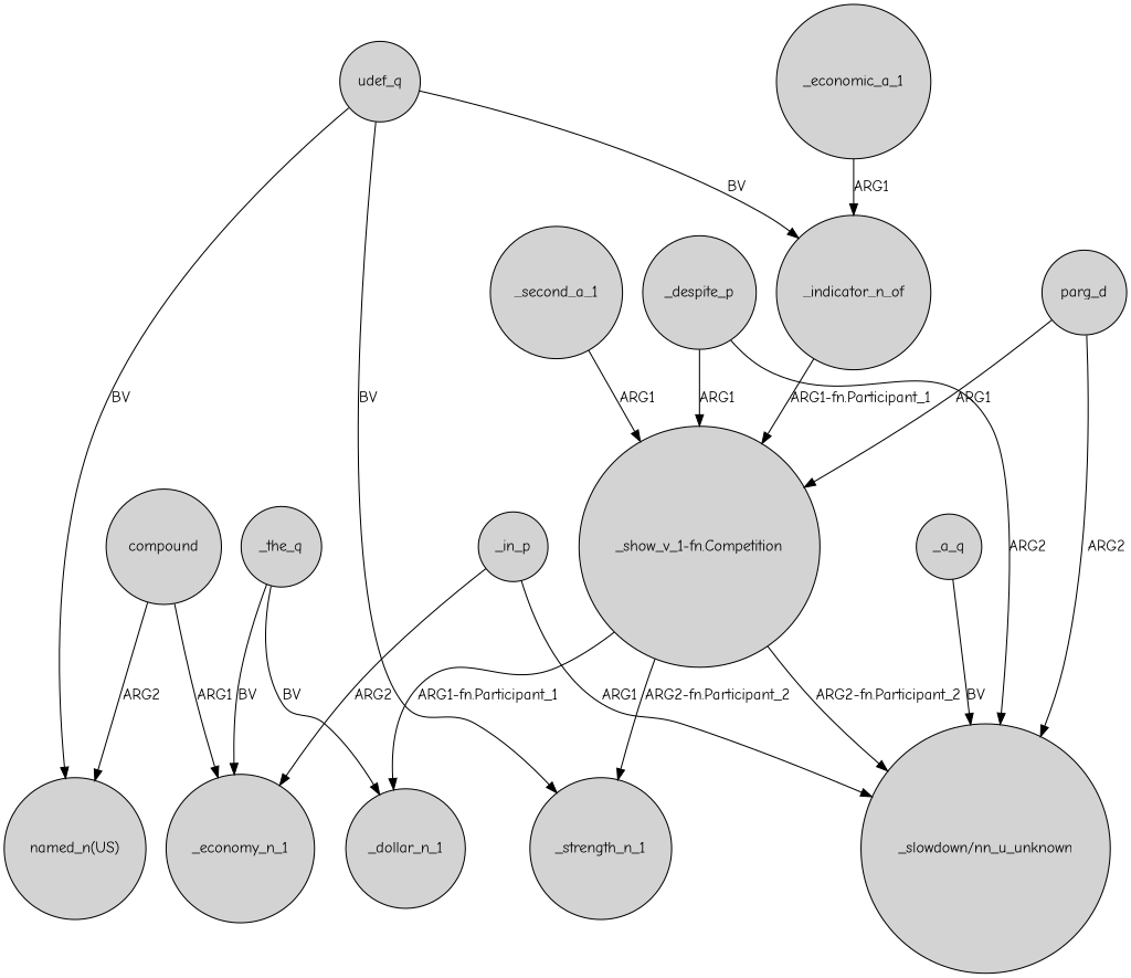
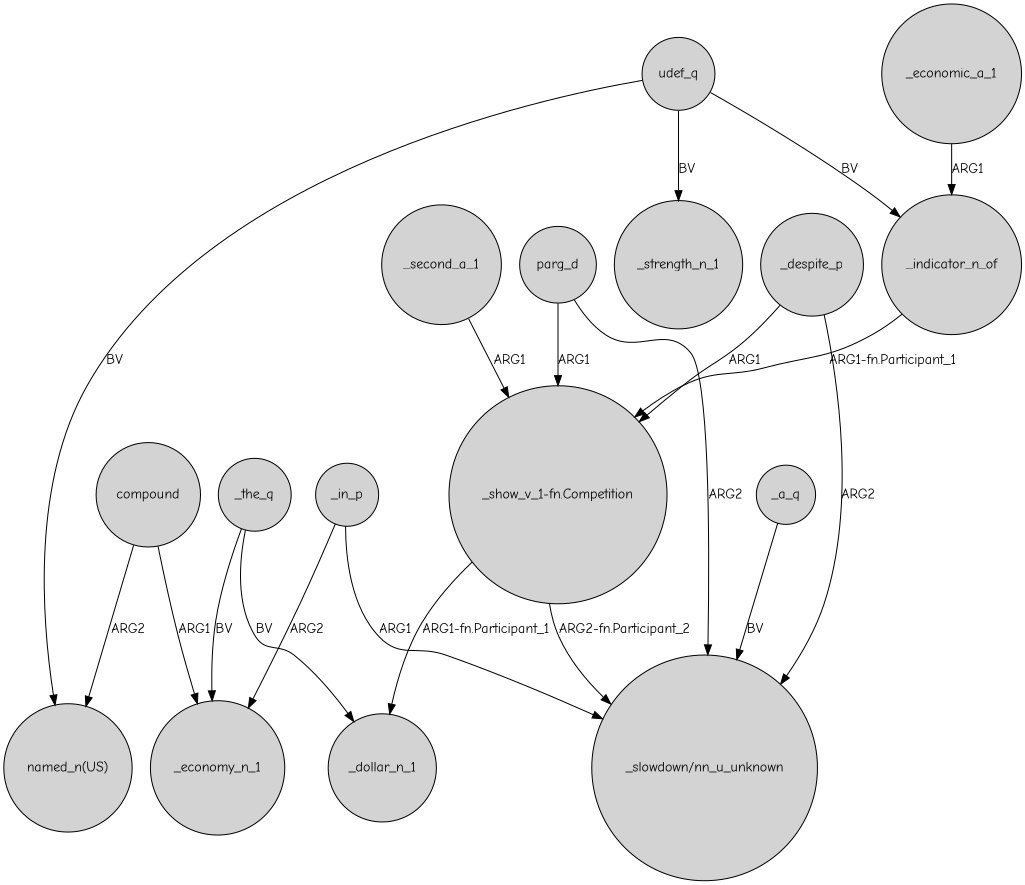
  digraph {
    fontname="Comic Neue"
    node [fontname="Comic Neue" shape=circle style=filled]
    edge [fontname="Comic Neue"]
    _despite_p
    "_slowdown/nn_u_unknown"
    "_show_v_1-fn.Competition"
    _dollar_n_1
    _strength_n_1
    _in_p
    _economy_n_1
    _indicator_n_of
    parg_d
    _the_q
    compound
    "named_n(US)"
    _economic_a_1
    _second_a_1
    udef_q
    _a_q
    _despite_p -> "_slowdown/nn_u_unknown" [label=ARG2]
    _despite_p -> "_show_v_1-fn.Competition" [label=ARG1]
    "_show_v_1-fn.Competition" -> "_slowdown/nn_u_unknown" [label="ARG2-fn.Participant_2"]
    "_show_v_1-fn.Competition" -> _dollar_n_1 [label="ARG1-fn.Participant_1"]
-   "_show_v_1-fn.Competition" -> _strength_n_1 [label="ARG2-fn.Participant_2"]
    _in_p -> "_slowdown/nn_u_unknown" [label=ARG1]
    _in_p -> _economy_n_1 [label=ARG2]
    _indicator_n_of -> "_show_v_1-fn.Competition" [label="ARG1-fn.Participant_1"]
    parg_d -> "_slowdown/nn_u_unknown" [label=ARG2]
    parg_d -> "_show_v_1-fn.Competition" [label=ARG1]
    _the_q -> _dollar_n_1 [label=BV]
    _the_q -> _economy_n_1 [label=BV]
    compound -> _economy_n_1 [label=ARG1]
    compound -> "named_n(US)" [label=ARG2]
    _economic_a_1 -> _indicator_n_of [label=ARG1]
    _second_a_1 -> "_show_v_1-fn.Competition" [label=ARG1]
    udef_q -> _strength_n_1 [label=BV]
    udef_q -> _indicator_n_of [label=BV]
    udef_q -> "named_n(US)" [label=BV]
    _a_q -> "_slowdown/nn_u_unknown" [label=BV]
  }
